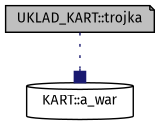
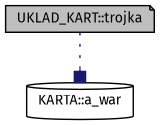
  digraph {
    rankdir=TB
    fontname="Fira Sans"
    node [color=black fontname="Fira Sans" fontsize=10 style=filled]
    n1 [fillcolor=grey75 fontcolor=black height=0.2 label="UKLAD_KART::trojka" shape=note width=0.4]
-   n2 [fillcolor=white height=0.2 label="KART::a_war" shape=cylinder width=0.4]
+   n2 [fillcolor=white height=0.2 label="KARTA::a_war" shape=cylinder width=0.4]
    n1 -> n2 [color=midnightblue fontname="Fira Sans" fontsize=10 labelfontname=Helvetica labelfontsize=10 style=dotted arrowhead=box]
  }
